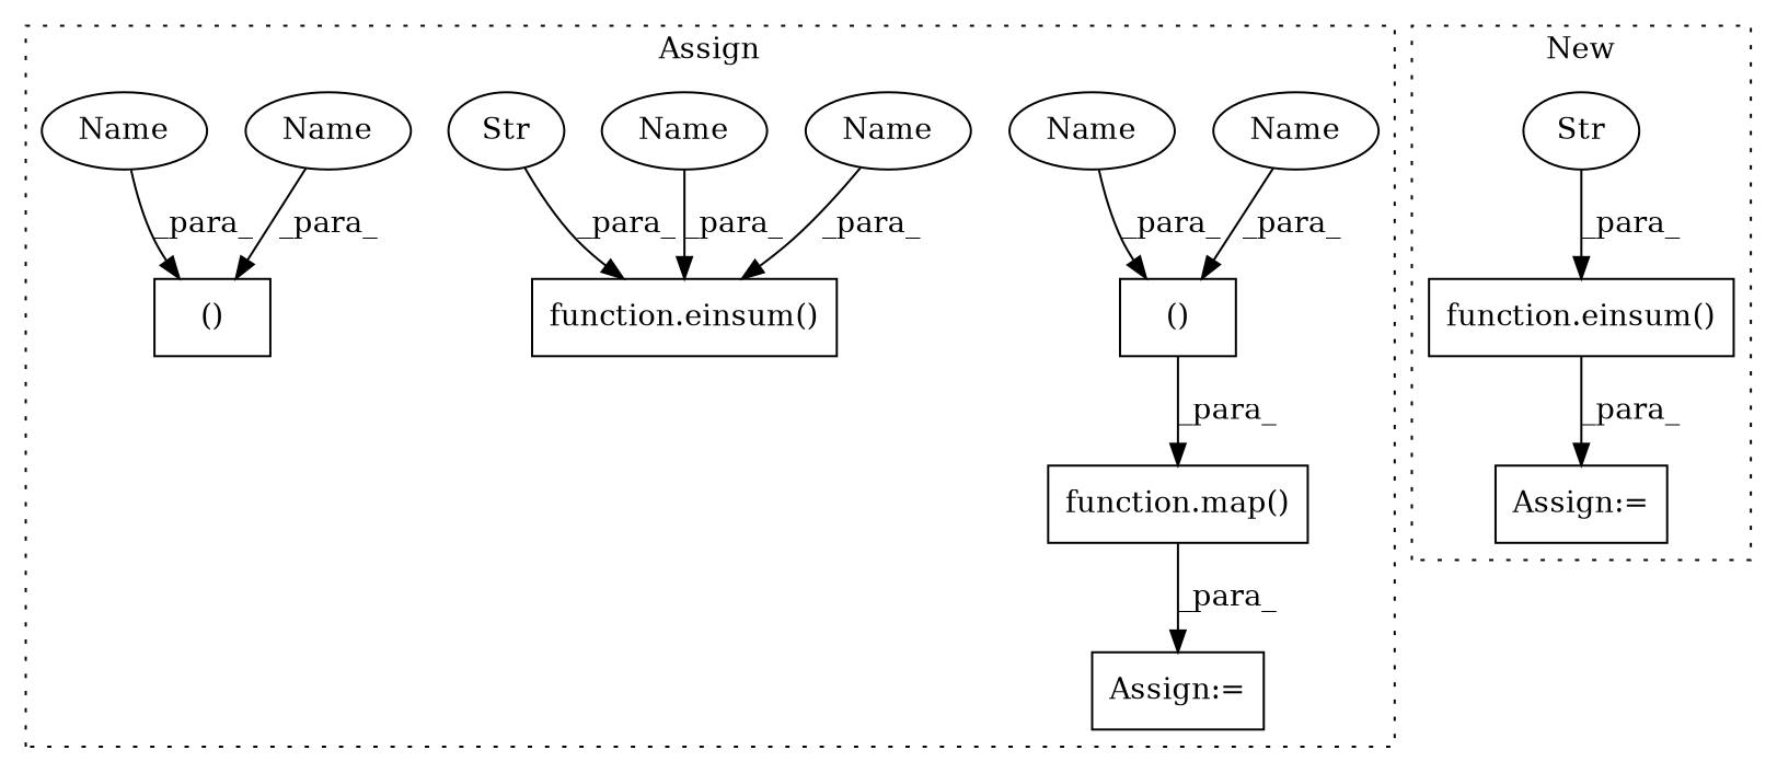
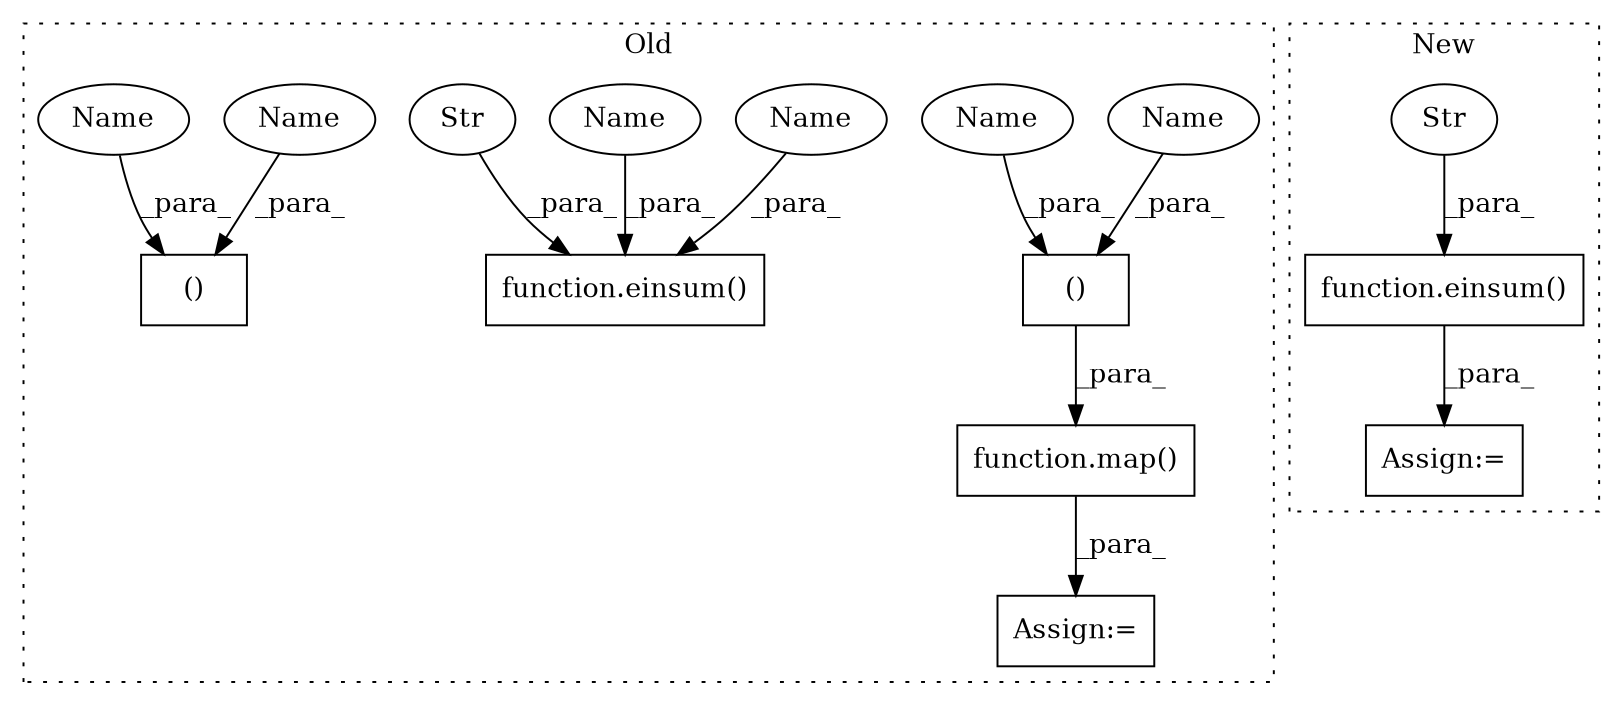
  digraph {
    node [a=87 l=1 s=7394 shape=ellipse]
    n1 [a=75 l="4,1" label="function.map()" s="7400,7418" shape=box]
    n2 [a=54 l=3 label="()" s=7414 shape=box]
    n3 [a=54 l=3 label="()" shape=box]
    n4 [a=68 l=6 label="Assign:=" shape=box]
    n5 [a=75 l="7,1" label="function.einsum()" s="7435,7477" shape=box]
    n6 [a=66 l=29 label=Str s=7442]
    n7 [label=Name s=7416]
    n8 [label=Name s=7396]
    n9 [label=Name s=7476]
    n10 [label=Name s=7413]
    n11 [label=Name s=7393]
    n12 [label=Name s=7473]
    n13 [a=75 l="7,1" label="function.einsum()" s="7375,7417" shape=box]
    n14 [a=66 l=29 label=Str s=7382]
    n15 [a=68 l=3 label="Assign:=" s=7372 shape=box]
    subgraph cluster_1 {
-     label=Assign
+     label=Old
      style=dotted
      n1
      n2
      n3
      n4
      n5
      n6
      n7
      n8
      n9
      n10
      n11
      n12
    }
    subgraph cluster_2 {
      label=New
      style=dotted
      n13
      n14
      n15
    }
    n1 -> n4 [label=_para_]
    n2 -> n1 [label=_para_]
    n6 -> n5 [label=_para_]
    n7 -> n2 [label=_para_]
    n8 -> n3 [label=_para_]
    n9 -> n5 [label=_para_]
    n10 -> n2 [label=_para_]
    n11 -> n3 [label=_para_]
    n12 -> n5 [label=_para_]
    n13 -> n15 [label=_para_]
    n14 -> n13 [label=_para_]
  }
